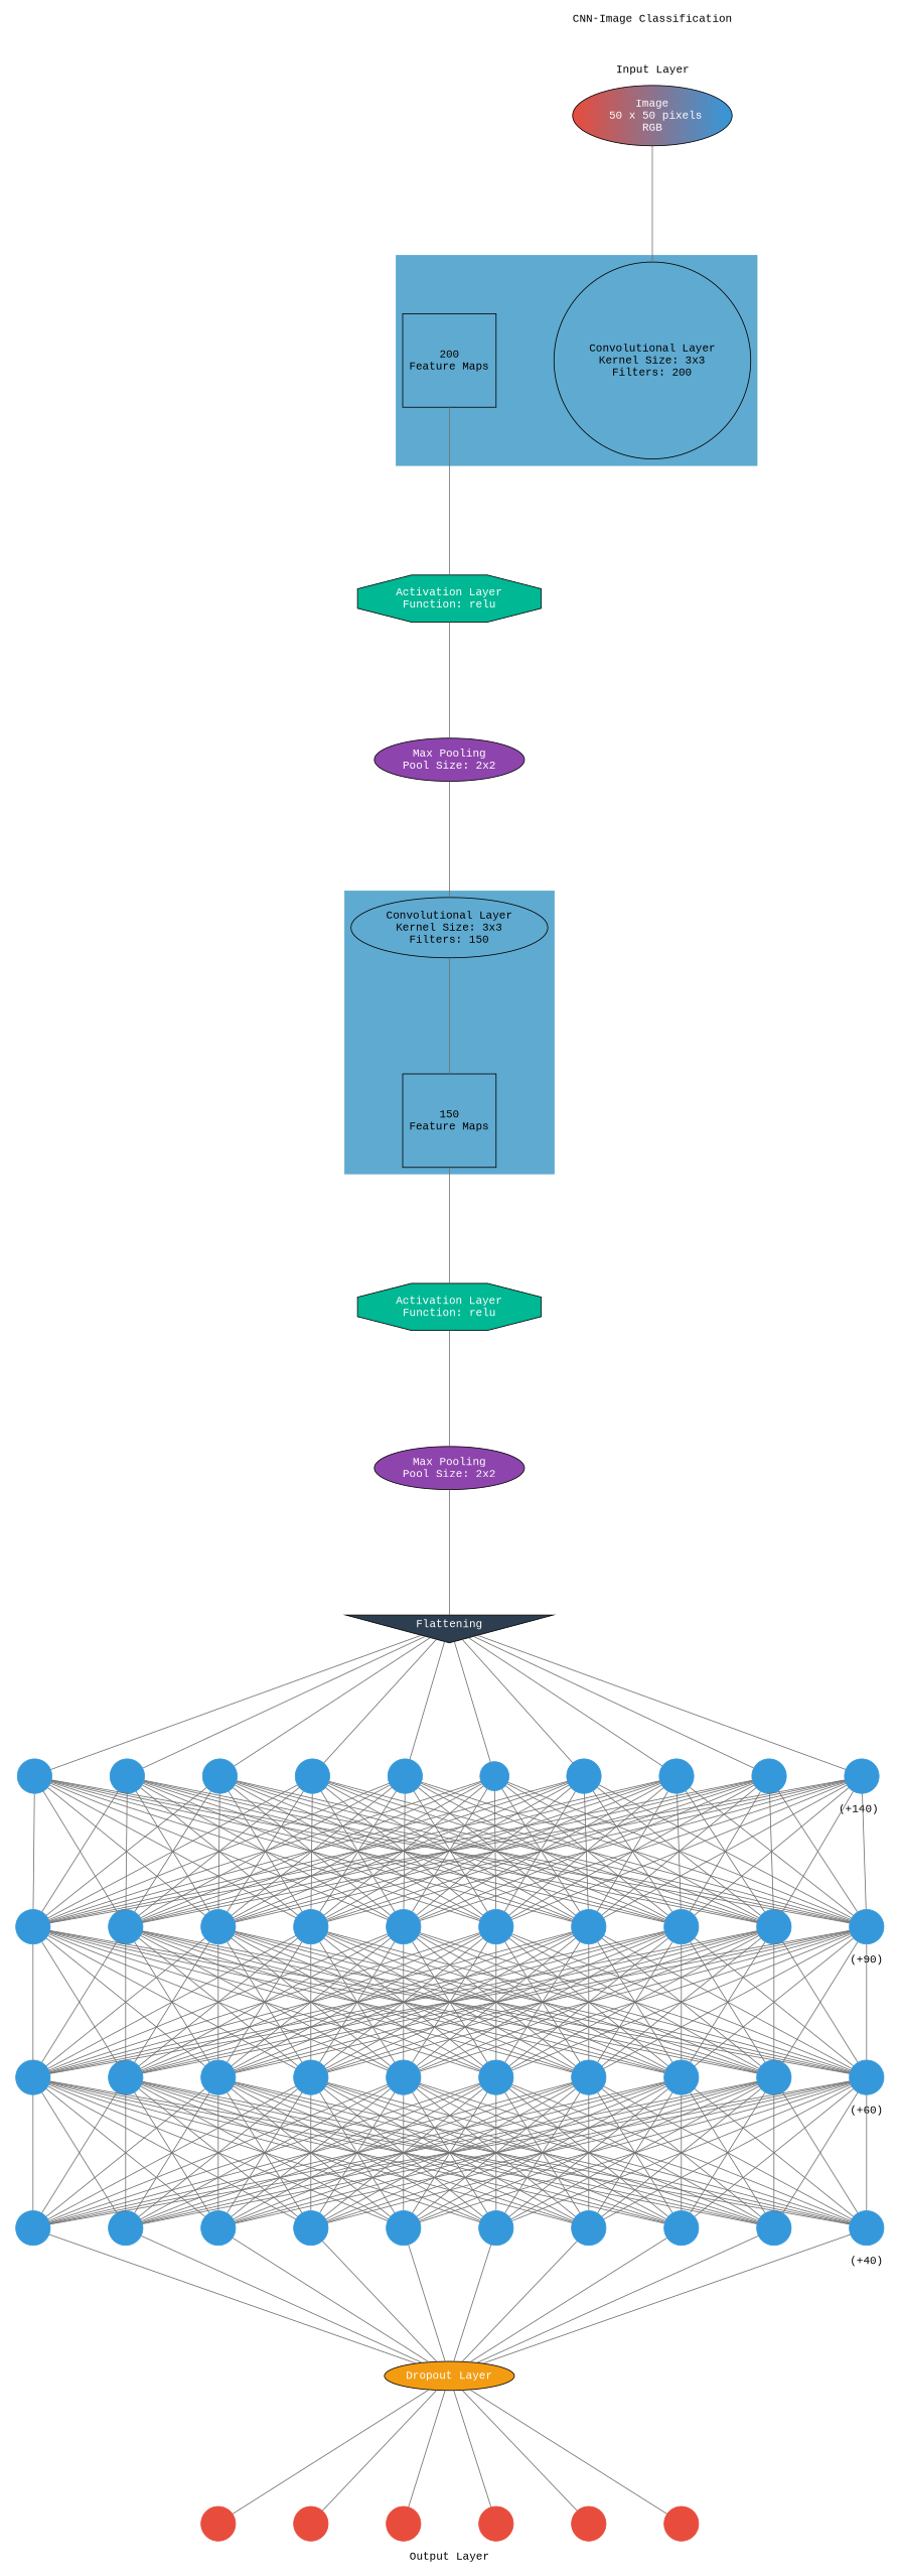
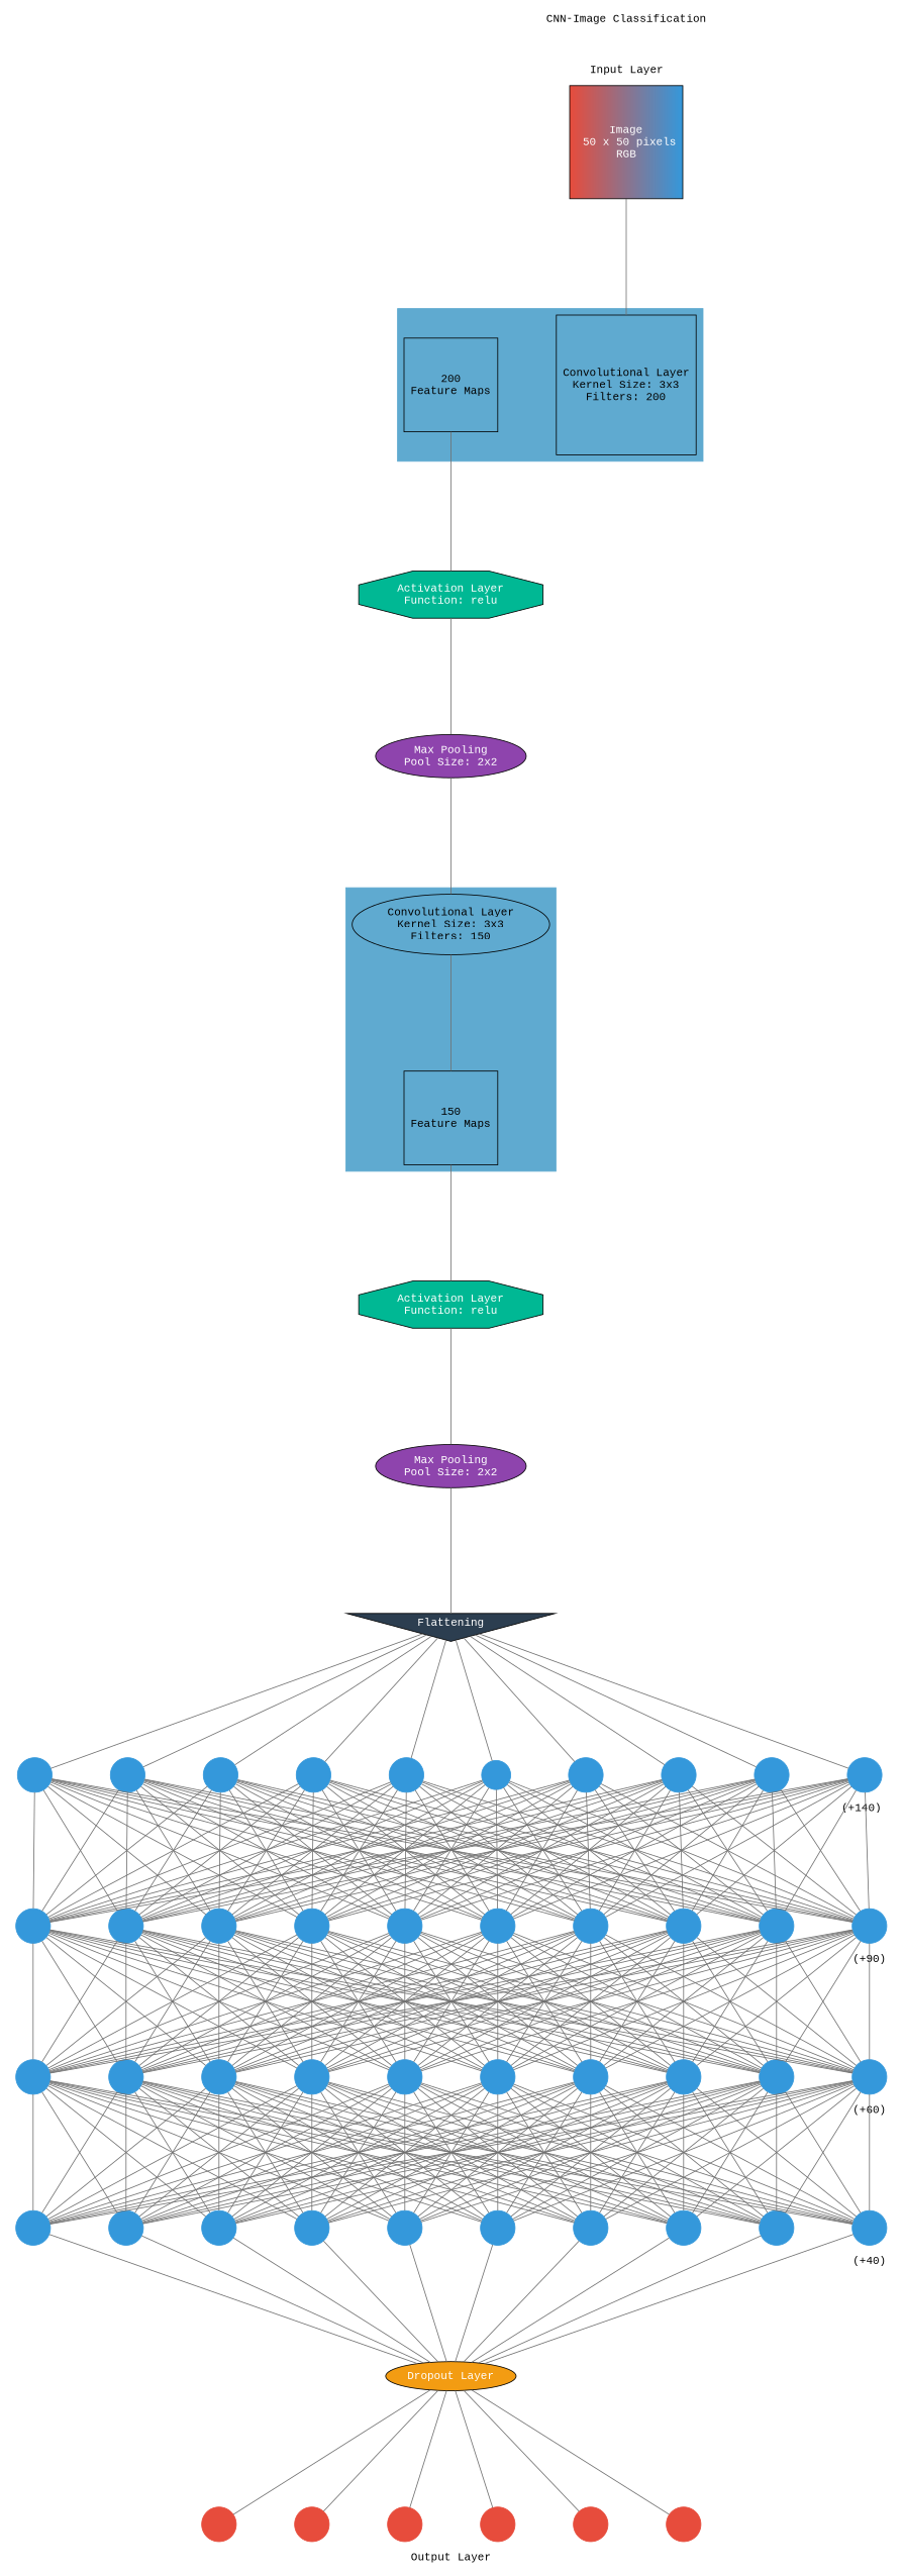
  digraph {
    arrowShape=none
    fontname="Liberation Mono"
    nodesep=1
    ranksep=2
    splines=false
    node [fontcolor="#3498db" fontname="Liberation Mono" shape=circle style=filled color="#3498db"]
    edge [arrowhead=none color="#707070" fontname="Liberation Mono"]
-   n1 [fillcolor="#e74c3c:#3498db" fontcolor=white label="Image\n 50 x 50 pixels\nRGB" shape=ellipse color=""]
-   n2 [label="Convolutional Layer\nKernel Size: 3x3\nFilters: 200" fontcolor="" style="" color=""]
+   n1 [fillcolor="#e74c3c:#3498db" fontcolor=white label="Image\n 50 x 50 pixels\nRGB" shape=square color=""]
+   n2 [label="Convolutional Layer\nKernel Size: 3x3\nFilters: 200" shape=square fontcolor="" style="" color=""]
    n3 [label="200\nFeature Maps" shape=square fontcolor="" style="" color=""]
    n4 [label="Convolutional Layer\nKernel Size: 3x3\nFilters: 150" shape=ellipse fontcolor="" style="" color=""]
    n5 [label="150\nFeature Maps" shape=square fontcolor="" style="" color=""]
    n6 [fillcolor="#00b894" fontcolor=white label="Activation Layer\nFunction: relu" shape=octagon color=""]
    n7 [fillcolor="#8e44ad" fontcolor=white label="Max Pooling\nPool Size: 2x2" shape="" color=""]
    n8 [fillcolor="#00b894" fontcolor=white label="Activation Layer\nFunction: relu" shape=octagon color=""]
    n9 [fillcolor="#8e44ad" fontcolor=white label="Max Pooling\nPool Size: 2x2" shape="" color=""]
    n10 [fillcolor="#2c3e50" fontcolor=white label=Flattening shape=invtriangle color=""]
    9
    10
    11
    12
    13
    14
    15
    16
    17
    18
    19
    20
    21
    22
    23
    24
    25
    26
    27
    28
    29
    30
    31
    32
    33
    34
    35
    36
    37
    38
    39
    40
    41
    42
    43
    44
    45
    46
    47
    48
    n51 [fillcolor="#f39c12" fontcolor=white label="Dropout Layer" shape="" color=""]
    50 [color="#e74c3c" fontcolor="#e74c3c"]
    51 [color="#e74c3c" fontcolor="#e74c3c"]
    52 [color="#e74c3c" fontcolor="#e74c3c"]
    53 [color="#e74c3c" fontcolor="#e74c3c"]
    54 [color="#e74c3c" fontcolor="#e74c3c"]
    55 [color="#e74c3c" fontcolor="#e74c3c"]
    subgraph cluster_1 {
      color=white
      label="CNN-Image Classification\n\n\n\nInput Layer"
      n1
    }
    subgraph cluster_2 {
      color="#5faad0"
      style=filled
      n2
      n3
    }
    subgraph cluster_3 {
      color="#5faad0"
      style=filled
      n4
      n5
    }
    subgraph cluster_4 {
      color=white
      n6
    }
    subgraph cluster_5 {
      color=white
      n7
    }
    subgraph cluster_6 {
      color=white
      n8
    }
    subgraph cluster_7 {
      color=white
      n9
    }
    subgraph cluster_8 {
      color=white
      n10
    }
    subgraph cluster_9 {
      color=white
      label=" (+140)"
      labeljust=right
      labelloc=b
      rank=same
      9
      10
      11
      12
      13
      14
      15
      16
      17
      18
    }
    subgraph cluster_10 {
      color=white
      label=" (+90)"
      labeljust=right
      labelloc=b
      rank=same
      19
      20
      21
      22
      23
      24
      25
      26
      27
      28
    }
    subgraph cluster_11 {
      color=white
      label=" (+60)"
      labeljust=right
      labelloc=b
      rank=same
      29
      30
      31
      32
      33
      34
      35
      36
      37
      38
    }
    subgraph cluster_12 {
      color=white
      label=" (+40)"
      labeljust=right
      labelloc=b
      rank=same
      39
      40
      41
      42
      43
      44
      45
      46
      47
      48
    }
    subgraph cluster_13 {
      color=white
      n51
    }
    subgraph cluster_14 {
      color=white
      label="Output Layer"
      labeljust=1
      labelloc=bottom
      rank=same
      50
      51
      52
      53
      54
      55
    }
    n1 -> n2
    n3 -> n6
    n4 -> n5
    n5 -> n8
    n6 -> n7
    n7 -> n4
    n8 -> n9
    n9 -> n10
    n10 -> 9
    n10 -> 10
    n10 -> 11
    n10 -> 12
    n10 -> 13
    n10 -> 14
    n10 -> 15
    n10 -> 16
    n10 -> 17
    n10 -> 18
    9 -> 19
    9 -> 20
    9 -> 21
    9 -> 22
    9 -> 23
    9 -> 24
    9 -> 25
    9 -> 26
    9 -> 27
    9 -> 28
    10 -> 19
    10 -> 20
    10 -> 21
    10 -> 22
    10 -> 23
    10 -> 24
    10 -> 25
    10 -> 26
    10 -> 27
    10 -> 28
    11 -> 19
    11 -> 20
    11 -> 21
    11 -> 22
    11 -> 23
    11 -> 24
    11 -> 25
    11 -> 26
    11 -> 27
    11 -> 28
    12 -> 19
    12 -> 20
    12 -> 21
    12 -> 22
    12 -> 23
    12 -> 24
    12 -> 25
    12 -> 26
    12 -> 27
    12 -> 28
    13 -> 19
    13 -> 20
    13 -> 21
    13 -> 22
    13 -> 23
    13 -> 24
    13 -> 25
    13 -> 26
    13 -> 27
    13 -> 28
    14 -> 19
    14 -> 20
    14 -> 21
    14 -> 22
    14 -> 23
    14 -> 24
    14 -> 25
    14 -> 26
    14 -> 27
    14 -> 28
    15 -> 19
    15 -> 20
    15 -> 21
    15 -> 22
    15 -> 23
    15 -> 24
    15 -> 25
    15 -> 26
    15 -> 27
    15 -> 28
    16 -> 19
    16 -> 20
    16 -> 21
    16 -> 22
    16 -> 23
    16 -> 24
    16 -> 25
    16 -> 26
    16 -> 27
    16 -> 28
    17 -> 19
    17 -> 20
    17 -> 21
    17 -> 22
    17 -> 23
    17 -> 24
    17 -> 25
    17 -> 26
    17 -> 27
    17 -> 28
    18 -> 19
    18 -> 20
    18 -> 21
    18 -> 22
    18 -> 23
    18 -> 24
    18 -> 25
    18 -> 26
    18 -> 27
    18 -> 28
    19 -> 29
    19 -> 30
    19 -> 31
    19 -> 32
    19 -> 33
    19 -> 34
    19 -> 35
    19 -> 36
    19 -> 37
    19 -> 38
    20 -> 29
    20 -> 30
    20 -> 31
    20 -> 32
    20 -> 33
    20 -> 34
    20 -> 35
    20 -> 36
    20 -> 37
    20 -> 38
    21 -> 29
    21 -> 30
    21 -> 31
    21 -> 32
    21 -> 33
    21 -> 34
    21 -> 35
    21 -> 36
    21 -> 37
    21 -> 38
    22 -> 29
    22 -> 30
    22 -> 31
    22 -> 32
    22 -> 33
    22 -> 34
    22 -> 35
    22 -> 36
    22 -> 37
    22 -> 38
    23 -> 29
    23 -> 30
    23 -> 31
    23 -> 32
    23 -> 33
    23 -> 34
    23 -> 35
    23 -> 36
    23 -> 37
    23 -> 38
    24 -> 29
    24 -> 30
    24 -> 31
    24 -> 32
    24 -> 33
    24 -> 34
    24 -> 35
    24 -> 36
    24 -> 37
    24 -> 38
    25 -> 29
    25 -> 30
    25 -> 31
    25 -> 32
    25 -> 33
    25 -> 34
    25 -> 35
    25 -> 36
    25 -> 37
    25 -> 38
    26 -> 29
    26 -> 30
    26 -> 31
    26 -> 32
    26 -> 33
    26 -> 34
    26 -> 35
    26 -> 36
    26 -> 37
    26 -> 38
    27 -> 29
    27 -> 30
    27 -> 31
    27 -> 32
    27 -> 33
    27 -> 34
    27 -> 35
    27 -> 36
    27 -> 37
    27 -> 38
    28 -> 29
    28 -> 30
    28 -> 31
    28 -> 32
    28 -> 33
    28 -> 34
    28 -> 35
    28 -> 36
    28 -> 37
    28 -> 38
    29 -> 39
    29 -> 40
    29 -> 41
    29 -> 42
    29 -> 43
    29 -> 44
    29 -> 45
    29 -> 46
    29 -> 47
    29 -> 48
    30 -> 39
    30 -> 40
    30 -> 41
    30 -> 42
    30 -> 43
    30 -> 44
    30 -> 45
    30 -> 46
    30 -> 47
    30 -> 48
    31 -> 39
    31 -> 40
    31 -> 41
    31 -> 42
    31 -> 43
    31 -> 44
    31 -> 45
    31 -> 46
    31 -> 47
    31 -> 48
    32 -> 39
    32 -> 40
    32 -> 41
    32 -> 42
    32 -> 43
    32 -> 44
    32 -> 45
    32 -> 46
    32 -> 47
    32 -> 48
    33 -> 39
    33 -> 40
    33 -> 41
    33 -> 42
    33 -> 43
    33 -> 44
    33 -> 45
    33 -> 46
    33 -> 47
    33 -> 48
    34 -> 39
    34 -> 40
    34 -> 41
    34 -> 42
    34 -> 43
    34 -> 44
    34 -> 45
    34 -> 46
    34 -> 47
    34 -> 48
    35 -> 39
    35 -> 40
    35 -> 41
    35 -> 42
    35 -> 43
    35 -> 44
    35 -> 45
    35 -> 46
    35 -> 47
    35 -> 48
    36 -> 39
    36 -> 40
    36 -> 41
    36 -> 42
    36 -> 43
    36 -> 44
    36 -> 45
    36 -> 46
    36 -> 47
    36 -> 48
    37 -> 39
    37 -> 40
    37 -> 41
    37 -> 42
    37 -> 43
    37 -> 44
    37 -> 45
    37 -> 46
    37 -> 47
    37 -> 48
    38 -> 39
    38 -> 40
    38 -> 41
    38 -> 42
    38 -> 43
    38 -> 44
    38 -> 45
    38 -> 46
    38 -> 47
    38 -> 48
    39 -> n51
    40 -> n51
    41 -> n51
    42 -> n51
    43 -> n51
    44 -> n51
    45 -> n51
    46 -> n51
    47 -> n51
    48 -> n51
    n51 -> 50
    n51 -> 51
    n51 -> 52
    n51 -> 53
    n51 -> 54
    n51 -> 55
  }
